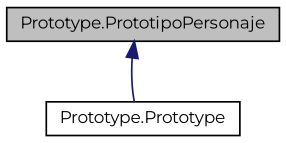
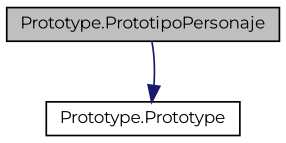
  digraph {
    fontname=Montserrat
    node [color=black fontname=Montserrat fontsize=10 shape=record style=filled]
    n1 [fillcolor=grey75 fontcolor=black height=0.2 label="Prototype.PrototipoPersonaje" width=0.4]
    n2 [fillcolor=white height=0.2 label="Prototype.Prototype" width=0.4]
-   n1 -> n2 [color=midnightblue dir=back fontname=Montserrat fontsize=10 labelfontname=Helvetica labelfontsize=10 style=solid]
+   n2 -> n1 [color=midnightblue dir=back fontname=Montserrat fontsize=10 labelfontname=Helvetica labelfontsize=10 style=solid]
  }
